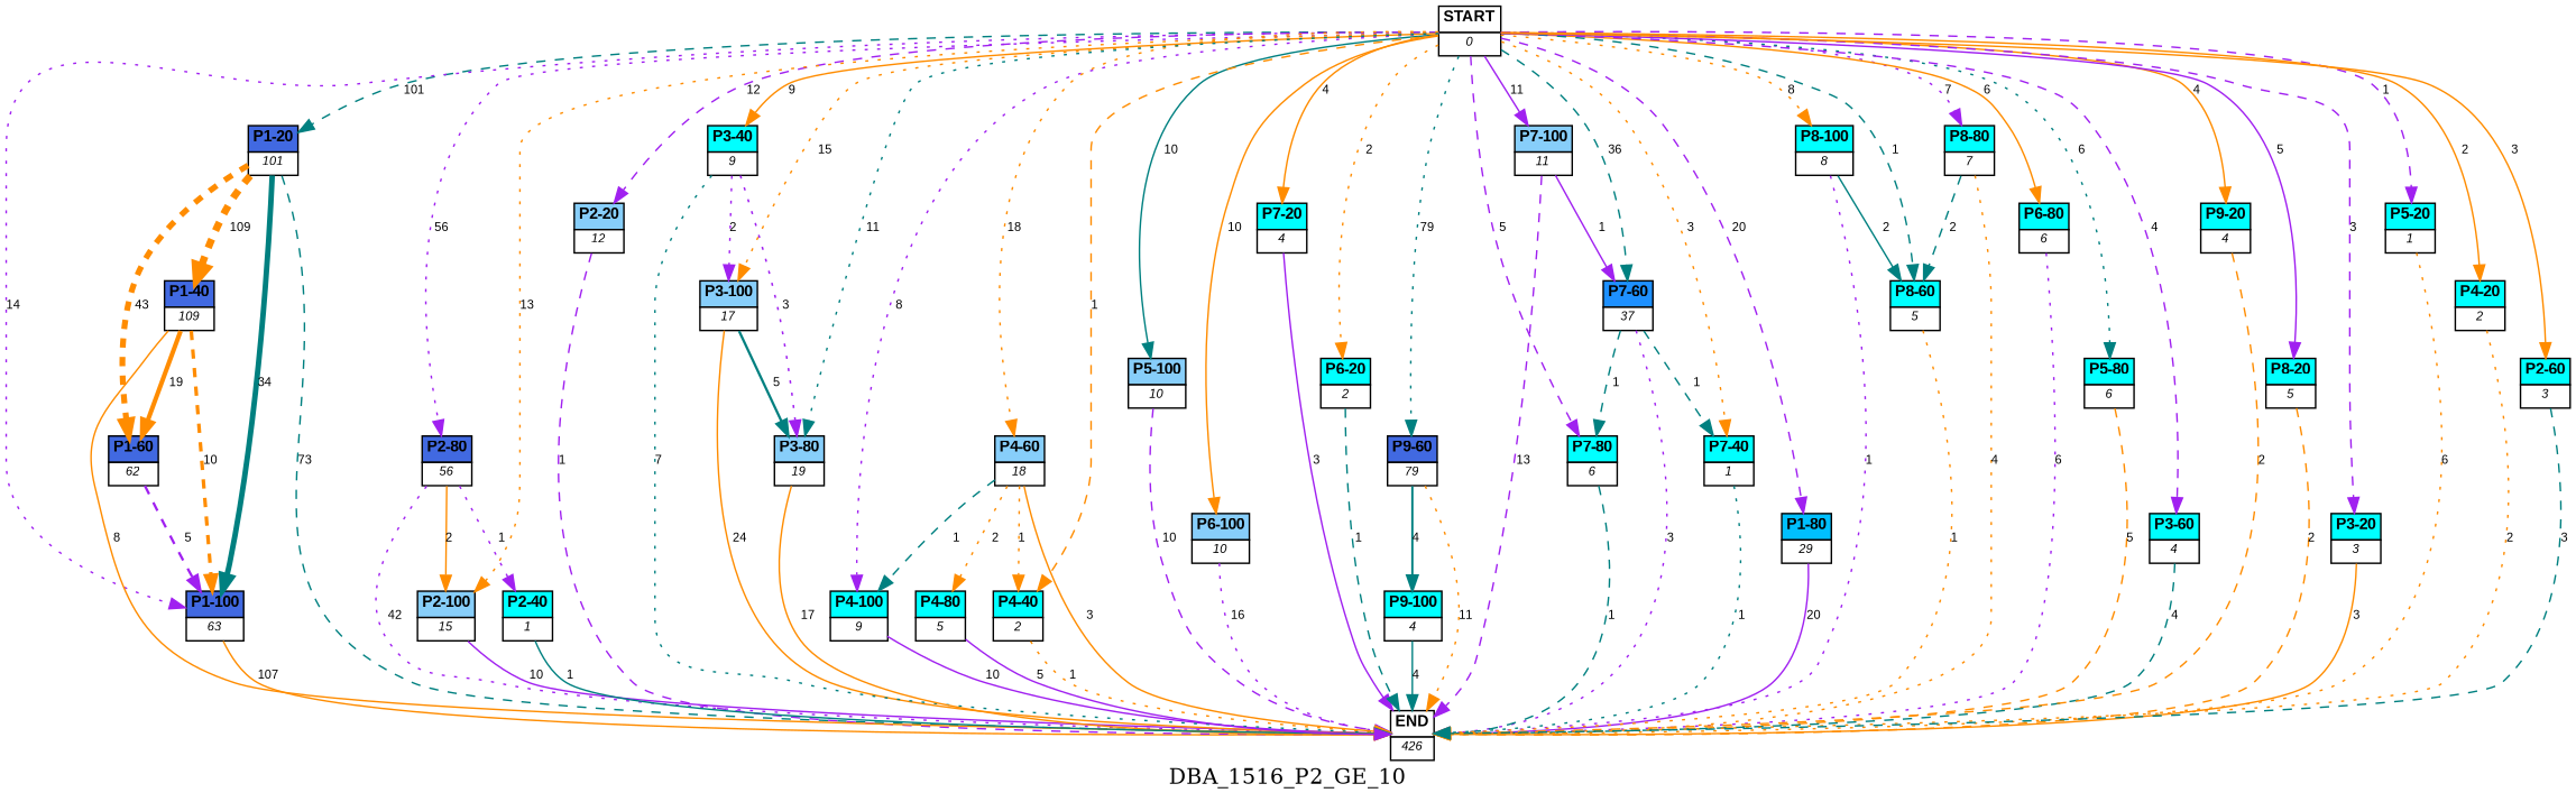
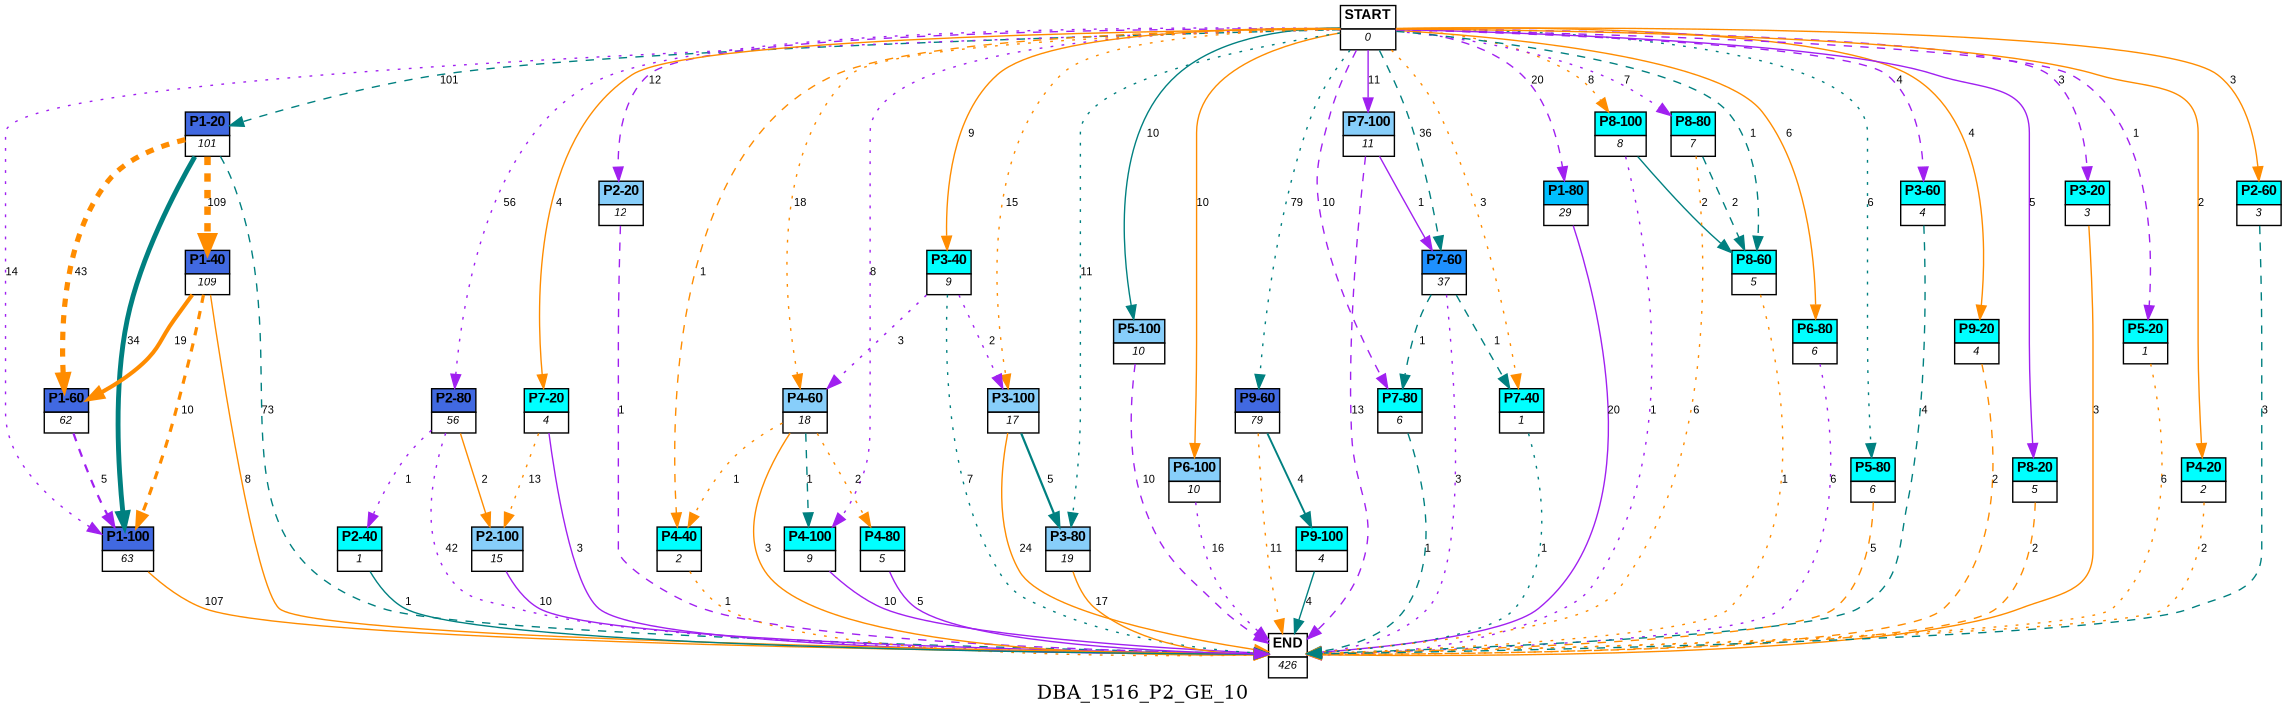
  digraph {
    label=DBA_1516_P2_GE_10
    node [shape=plain]
    edge [color=darkorange fontname=Arial fontsize=8 labelfloat=false style=dotted]
    n1 [label=<<table border="0" cellborder="1" cellspacing="0"><tr><td bgcolor="white"><FONT face="Arial" POINT-SIZE="10"><b>START</b></FONT></td></tr><tr><td bgcolor="white"><FONT face="Arial" POINT-SIZE="8"><i>0</i></FONT></td></tr></table>>]
    n2 [label=<<table border="0" cellborder="1" cellspacing="0"><tr><td bgcolor="royalblue"><FONT face="Arial" POINT-SIZE="10"><b>P1-20</b></FONT></td></tr><tr><td bgcolor="white"><FONT face="Arial" POINT-SIZE="8"><i>101</i></FONT></td></tr></table>>]
    n3 [label=<<table border="0" cellborder="1" cellspacing="0"><tr><td bgcolor="royalblue"><FONT face="Arial" POINT-SIZE="10"><b>P1-100</b></FONT></td></tr><tr><td bgcolor="white"><FONT face="Arial" POINT-SIZE="8"><i>63</i></FONT></td></tr></table>>]
    n4 [label=<<table border="0" cellborder="1" cellspacing="0"><tr><td bgcolor="royalblue"><FONT face="Arial" POINT-SIZE="10"><b>P2-80</b></FONT></td></tr><tr><td bgcolor="white"><FONT face="Arial" POINT-SIZE="8"><i>56</i></FONT></td></tr></table>>]
    n5 [label=<<table border="0" cellborder="1" cellspacing="0"><tr><td bgcolor="lightskyblue"><FONT face="Arial" POINT-SIZE="10"><b>P2-20</b></FONT></td></tr><tr><td bgcolor="white"><FONT face="Arial" POINT-SIZE="8"><i>12</i></FONT></td></tr></table>>]
    n6 [label=<<table border="0" cellborder="1" cellspacing="0"><tr><td bgcolor="lightskyblue"><FONT face="Arial" POINT-SIZE="10"><b>P2-100</b></FONT></td></tr><tr><td bgcolor="white"><FONT face="Arial" POINT-SIZE="8"><i>15</i></FONT></td></tr></table>>]
    n7 [label=<<table border="0" cellborder="1" cellspacing="0"><tr><td bgcolor="lightskyblue"><FONT face="Arial" POINT-SIZE="10"><b>P3-100</b></FONT></td></tr><tr><td bgcolor="white"><FONT face="Arial" POINT-SIZE="8"><i>17</i></FONT></td></tr></table>>]
    n8 [label=<<table border="0" cellborder="1" cellspacing="0"><tr><td bgcolor="aqua"><FONT face="Arial" POINT-SIZE="10"><b>P4-100</b></FONT></td></tr><tr><td bgcolor="white"><FONT face="Arial" POINT-SIZE="8"><i>9</i></FONT></td></tr></table>>]
    n9 [label=<<table border="0" cellborder="1" cellspacing="0"><tr><td bgcolor="lightskyblue"><FONT face="Arial" POINT-SIZE="10"><b>P5-100</b></FONT></td></tr><tr><td bgcolor="white"><FONT face="Arial" POINT-SIZE="8"><i>10</i></FONT></td></tr></table>>]
    n10 [label=<<table border="0" cellborder="1" cellspacing="0"><tr><td bgcolor="lightskyblue"><FONT face="Arial" POINT-SIZE="10"><b>P6-100</b></FONT></td></tr><tr><td bgcolor="white"><FONT face="Arial" POINT-SIZE="8"><i>10</i></FONT></td></tr></table>>]
    n11 [label=<<table border="0" cellborder="1" cellspacing="0"><tr><td bgcolor="aqua"><FONT face="Arial" POINT-SIZE="10"><b>P7-20</b></FONT></td></tr><tr><td bgcolor="white"><FONT face="Arial" POINT-SIZE="8"><i>4</i></FONT></td></tr></table>>]
-   n12 [label=<<table border="0" cellborder="1" cellspacing="0"><tr><td bgcolor="aqua"><FONT face="Arial" POINT-SIZE="10"><b>P6-20</b></FONT></td></tr><tr><td bgcolor="white"><FONT face="Arial" POINT-SIZE="8"><i>2</i></FONT></td></tr></table>>]
    n13 [label=<<table border="0" cellborder="1" cellspacing="0"><tr><td bgcolor="lightskyblue"><FONT face="Arial" POINT-SIZE="10"><b>P7-100</b></FONT></td></tr><tr><td bgcolor="white"><FONT face="Arial" POINT-SIZE="8"><i>11</i></FONT></td></tr></table>>]
    n14 [label=<<table border="0" cellborder="1" cellspacing="0"><tr><td bgcolor="royalblue"><FONT face="Arial" POINT-SIZE="10"><b>P9-60</b></FONT></td></tr><tr><td bgcolor="white"><FONT face="Arial" POINT-SIZE="8"><i>79</i></FONT></td></tr></table>>]
    n15 [label=<<table border="0" cellborder="1" cellspacing="0"><tr><td bgcolor="dodgerblue"><FONT face="Arial" POINT-SIZE="10"><b>P7-60</b></FONT></td></tr><tr><td bgcolor="white"><FONT face="Arial" POINT-SIZE="8"><i>37</i></FONT></td></tr></table>>]
    n16 [label=<<table border="0" cellborder="1" cellspacing="0"><tr><td bgcolor="aqua"><FONT face="Arial" POINT-SIZE="10"><b>P8-100</b></FONT></td></tr><tr><td bgcolor="white"><FONT face="Arial" POINT-SIZE="8"><i>8</i></FONT></td></tr></table>>]
    n17 [label=<<table border="0" cellborder="1" cellspacing="0"><tr><td bgcolor="lightskyblue"><FONT face="Arial" POINT-SIZE="10"><b>P4-60</b></FONT></td></tr><tr><td bgcolor="white"><FONT face="Arial" POINT-SIZE="8"><i>18</i></FONT></td></tr></table>>]
    n18 [label=<<table border="0" cellborder="1" cellspacing="0"><tr><td bgcolor="aqua"><FONT face="Arial" POINT-SIZE="10"><b>P3-40</b></FONT></td></tr><tr><td bgcolor="white"><FONT face="Arial" POINT-SIZE="8"><i>9</i></FONT></td></tr></table>>]
    n19 [label=<<table border="0" cellborder="1" cellspacing="0"><tr><td bgcolor="lightskyblue"><FONT face="Arial" POINT-SIZE="10"><b>P3-80</b></FONT></td></tr><tr><td bgcolor="white"><FONT face="Arial" POINT-SIZE="8"><i>19</i></FONT></td></tr></table>>]
    n20 [label=<<table border="0" cellborder="1" cellspacing="0"><tr><td bgcolor="deepskyblue"><FONT face="Arial" POINT-SIZE="10"><b>P1-80</b></FONT></td></tr><tr><td bgcolor="white"><FONT face="Arial" POINT-SIZE="8"><i>29</i></FONT></td></tr></table>>]
    n21 [label=<<table border="0" cellborder="1" cellspacing="0"><tr><td bgcolor="aqua"><FONT face="Arial" POINT-SIZE="10"><b>P7-80</b></FONT></td></tr><tr><td bgcolor="white"><FONT face="Arial" POINT-SIZE="8"><i>6</i></FONT></td></tr></table>>]
    n22 [label=<<table border="0" cellborder="1" cellspacing="0"><tr><td bgcolor="aqua"><FONT face="Arial" POINT-SIZE="10"><b>P8-80</b></FONT></td></tr><tr><td bgcolor="white"><FONT face="Arial" POINT-SIZE="8"><i>7</i></FONT></td></tr></table>>]
    n23 [label=<<table border="0" cellborder="1" cellspacing="0"><tr><td bgcolor="aqua"><FONT face="Arial" POINT-SIZE="10"><b>P6-80</b></FONT></td></tr><tr><td bgcolor="white"><FONT face="Arial" POINT-SIZE="8"><i>6</i></FONT></td></tr></table>>]
    n24 [label=<<table border="0" cellborder="1" cellspacing="0"><tr><td bgcolor="aqua"><FONT face="Arial" POINT-SIZE="10"><b>P5-80</b></FONT></td></tr><tr><td bgcolor="white"><FONT face="Arial" POINT-SIZE="8"><i>6</i></FONT></td></tr></table>>]
    n25 [label=<<table border="0" cellborder="1" cellspacing="0"><tr><td bgcolor="aqua"><FONT face="Arial" POINT-SIZE="10"><b>P3-60</b></FONT></td></tr><tr><td bgcolor="white"><FONT face="Arial" POINT-SIZE="8"><i>4</i></FONT></td></tr></table>>]
    n26 [label=<<table border="0" cellborder="1" cellspacing="0"><tr><td bgcolor="aqua"><FONT face="Arial" POINT-SIZE="10"><b>P8-60</b></FONT></td></tr><tr><td bgcolor="white"><FONT face="Arial" POINT-SIZE="8"><i>5</i></FONT></td></tr></table>>]
    n27 [label=<<table border="0" cellborder="1" cellspacing="0"><tr><td bgcolor="aqua"><FONT face="Arial" POINT-SIZE="10"><b>P9-20</b></FONT></td></tr><tr><td bgcolor="white"><FONT face="Arial" POINT-SIZE="8"><i>4</i></FONT></td></tr></table>>]
    n28 [label=<<table border="0" cellborder="1" cellspacing="0"><tr><td bgcolor="aqua"><FONT face="Arial" POINT-SIZE="10"><b>P8-20</b></FONT></td></tr><tr><td bgcolor="white"><FONT face="Arial" POINT-SIZE="8"><i>5</i></FONT></td></tr></table>>]
    n29 [label=<<table border="0" cellborder="1" cellspacing="0"><tr><td bgcolor="aqua"><FONT face="Arial" POINT-SIZE="10"><b>P3-20</b></FONT></td></tr><tr><td bgcolor="white"><FONT face="Arial" POINT-SIZE="8"><i>3</i></FONT></td></tr></table>>]
    n30 [label=<<table border="0" cellborder="1" cellspacing="0"><tr><td bgcolor="aqua"><FONT face="Arial" POINT-SIZE="10"><b>P5-20</b></FONT></td></tr><tr><td bgcolor="white"><FONT face="Arial" POINT-SIZE="8"><i>1</i></FONT></td></tr></table>>]
    n31 [label=<<table border="0" cellborder="1" cellspacing="0"><tr><td bgcolor="aqua"><FONT face="Arial" POINT-SIZE="10"><b>P4-20</b></FONT></td></tr><tr><td bgcolor="white"><FONT face="Arial" POINT-SIZE="8"><i>2</i></FONT></td></tr></table>>]
    n32 [label=<<table border="0" cellborder="1" cellspacing="0"><tr><td bgcolor="aqua"><FONT face="Arial" POINT-SIZE="10"><b>P2-60</b></FONT></td></tr><tr><td bgcolor="white"><FONT face="Arial" POINT-SIZE="8"><i>3</i></FONT></td></tr></table>>]
    n33 [label=<<table border="0" cellborder="1" cellspacing="0"><tr><td bgcolor="aqua"><FONT face="Arial" POINT-SIZE="10"><b>P4-40</b></FONT></td></tr><tr><td bgcolor="white"><FONT face="Arial" POINT-SIZE="8"><i>2</i></FONT></td></tr></table>>]
    n34 [label=<<table border="0" cellborder="1" cellspacing="0"><tr><td bgcolor="aqua"><FONT face="Arial" POINT-SIZE="10"><b>P7-40</b></FONT></td></tr><tr><td bgcolor="white"><FONT face="Arial" POINT-SIZE="8"><i>1</i></FONT></td></tr></table>>]
    n35 [label=<<table border="0" cellborder="1" cellspacing="0"><tr><td bgcolor="royalblue"><FONT face="Arial" POINT-SIZE="10"><b>P1-40</b></FONT></td></tr><tr><td bgcolor="white"><FONT face="Arial" POINT-SIZE="8"><i>109</i></FONT></td></tr></table>>]
    n36 [label=<<table border="0" cellborder="1" cellspacing="0"><tr><td bgcolor="royalblue"><FONT face="Arial" POINT-SIZE="10"><b>P1-60</b></FONT></td></tr><tr><td bgcolor="white"><FONT face="Arial" POINT-SIZE="8"><i>62</i></FONT></td></tr></table>>]
    n37 [label=<<table border="0" cellborder="1" cellspacing="0"><tr><td bgcolor="white"><FONT face="Arial" POINT-SIZE="10"><b>END</b></FONT></td></tr><tr><td bgcolor="white"><FONT face="Arial" POINT-SIZE="8"><i>426</i></FONT></td></tr></table>>]
    n38 [label=<<table border="0" cellborder="1" cellspacing="0"><tr><td bgcolor="aqua"><FONT face="Arial" POINT-SIZE="10"><b>P2-40</b></FONT></td></tr><tr><td bgcolor="white"><FONT face="Arial" POINT-SIZE="8"><i>1</i></FONT></td></tr></table>>]
    n39 [label=<<table border="0" cellborder="1" cellspacing="0"><tr><td bgcolor="aqua"><FONT face="Arial" POINT-SIZE="10"><b>P9-100</b></FONT></td></tr><tr><td bgcolor="white"><FONT face="Arial" POINT-SIZE="8"><i>4</i></FONT></td></tr></table>>]
    n40 [label=<<table border="0" cellborder="1" cellspacing="0"><tr><td bgcolor="aqua"><FONT face="Arial" POINT-SIZE="10"><b>P4-80</b></FONT></td></tr><tr><td bgcolor="white"><FONT face="Arial" POINT-SIZE="8"><i>5</i></FONT></td></tr></table>>]
    n1 -> n2 [color=teal label=101 style=dashed]
    n1 -> n3 [color=purple label=14]
    n1 -> n4 [color=purple label=56]
    n1 -> n5 [color=purple label=12 style=dashed]
-   n1 -> n6 [label=13]
+   n11 -> n6 [label=13]
    n1 -> n7 [label=15]
    n1 -> n8 [color=purple label=8]
    n1 -> n9 [color=teal label=10 style=solid]
    n1 -> n10 [label=10 style=solid]
    n1 -> n11 [label=4 style=solid]
-   n1 -> n12 [label=2]
    n1 -> n13 [color=purple label=11 style=solid]
    n1 -> n14 [color=teal label=79]
    n1 -> n15 [color=teal label=36 style=dashed]
    n1 -> n16 [label=8]
    n1 -> n17 [label=18]
    n1 -> n18 [label=9 style=solid]
    n1 -> n19 [color=teal label=11]
    n1 -> n20 [color=purple label=20 style=dashed]
-   n1 -> n21 [color=purple label=5 style=dashed]
+   n1 -> n21 [color=purple label=10 style=dashed]
    n1 -> n22 [color=purple label=7]
    n1 -> n23 [label=6 style=solid]
    n1 -> n24 [color=teal label=6]
    n1 -> n25 [color=purple label=4 style=dashed]
    n1 -> n26 [color=teal label=1 style=dashed]
    n1 -> n27 [label=4 style=solid]
    n1 -> n28 [color=purple label=5 style=solid]
    n1 -> n29 [color=purple label=3 style=dashed]
    n1 -> n30 [color=purple label=1 style=dashed]
    n1 -> n31 [label=2 style=solid]
    n1 -> n32 [label=3 style=solid]
    n1 -> n33 [label=1 style=dashed]
    n1 -> n34 [label=3]
    n2 -> n3 [color=teal label=34 penwidth=3.52636052461616 style=solid]
    n2 -> n35 [label=109 penwidth=4.69134788222914 style=dashed]
    n2 -> n36 [label=43 penwidth=3.76120011569356 style=dashed]
    n2 -> n37 [color=teal label=73 style=dashed]
    n3 -> n37 [label=107 style=solid]
    n4 -> n6 [label=2 penwidth=1 style=solid]
    n4 -> n37 [color=purple label=42]
    n4 -> n38 [color=purple label=1 penwidth=1]
    n5 -> n37 [color=purple label=1 style=dashed]
    n6 -> n37 [color=purple label=10 style=solid]
    n7 -> n19 [color=teal label=5 penwidth=1.6094379124341 style=solid]
    n7 -> n37 [label=24 style=solid]
    n8 -> n37 [color=purple label=10 style=solid]
    n9 -> n37 [color=purple label=10 style=dashed]
    n10 -> n37 [color=purple label=16]
    n11 -> n37 [color=purple label=3 style=solid]
-   n12 -> n37 [color=teal label=1 style=dashed]
    n13 -> n15 [color=purple label=1 penwidth=1 style=solid]
    n13 -> n37 [color=purple label=13 style=dashed]
    n14 -> n37 [label=11]
    n14 -> n39 [color=teal label=4 penwidth=1.38629436111989 style=solid]
    n15 -> n21 [color=teal label=1 penwidth=1 style=dashed]
    n15 -> n34 [color=teal label=1 penwidth=1 style=dashed]
    n15 -> n37 [color=purple label=3]
    n16 -> n26 [color=teal label=2 penwidth=1 style=solid]
    n16 -> n37 [color=purple label=1]
    n17 -> n8 [color=teal label=1 penwidth=1 style=dashed]
    n17 -> n33 [label=1 penwidth=1]
    n17 -> n37 [label=3 style=solid]
    n17 -> n40 [label=2 penwidth=1]
    n18 -> n7 [color=purple label=2 penwidth=1]
-   n18 -> n19 [color=purple label=3 penwidth=1.09861228866811]
+   n18 -> n17 [color=purple label=3 penwidth=1.09861228866811]
    n18 -> n37 [color=teal label=7]
    n19 -> n37 [label=17 style=solid]
    n20 -> n37 [color=purple label=20 style=solid]
    n21 -> n37 [color=teal label=1 style=dashed]
    n22 -> n26 [color=teal label=2 penwidth=1 style=dashed]
-   n22 -> n37 [label=4]
+   n22 -> n37 [label=6]
    n23 -> n37 [color=purple label=6]
    n24 -> n37 [label=5 style=dashed]
    n25 -> n37 [color=teal label=4 style=dashed]
    n26 -> n37 [label=1]
    n27 -> n37 [label=2 style=dashed]
    n28 -> n37 [label=2 style=dashed]
    n29 -> n37 [label=3 style=solid]
    n30 -> n37 [label=6]
    n31 -> n37 [label=2]
    n32 -> n37 [color=teal label=3 style=dashed]
    n33 -> n37 [label=1]
    n34 -> n37 [color=teal label=1]
    n35 -> n3 [label=10 penwidth=2.30258509299405 style=dashed]
    n35 -> n36 [label=19 penwidth=2.94443897916644 style=solid]
    n35 -> n37 [label=8 style=solid]
    n36 -> n3 [color=purple label=5 penwidth=1.6094379124341 style=dashed]
    n38 -> n37 [color=teal label=1 style=solid]
    n39 -> n37 [color=teal label=4 style=solid]
    n40 -> n37 [color=purple label=5 style=solid]
  }
